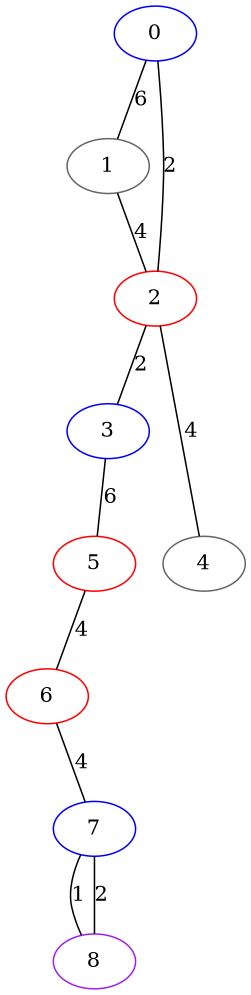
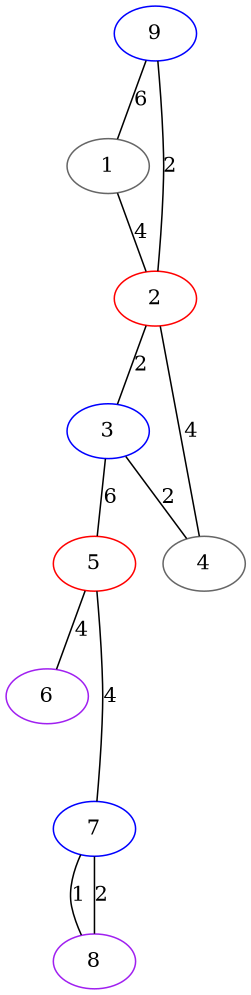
  graph {
    node [color=blue weight=1]
    1 [color=gray40]
-   0
+   0 [label=9]
    2 [color=red]
    3
    4 [color=gray40]
    5 [color=red]
-   6 [color=red]
+   6 [color=purple]
    7
    8 [color=purple]
    1 -- 2 [label=4]
    0 -- 1 [label=6]
    0 -- 2 [label=2]
    2 -- 3 [label=2]
    2 -- 4 [label=4]
+   3 -- 4 [label=2]
    3 -- 5 [label=6]
    5 -- 6 [label=4]
-   6 -- 7 [label=4]
+   5 -- 7 [label=4]
    7 -- 8 [label=1]
    7 -- 8 [label=2]
  }
